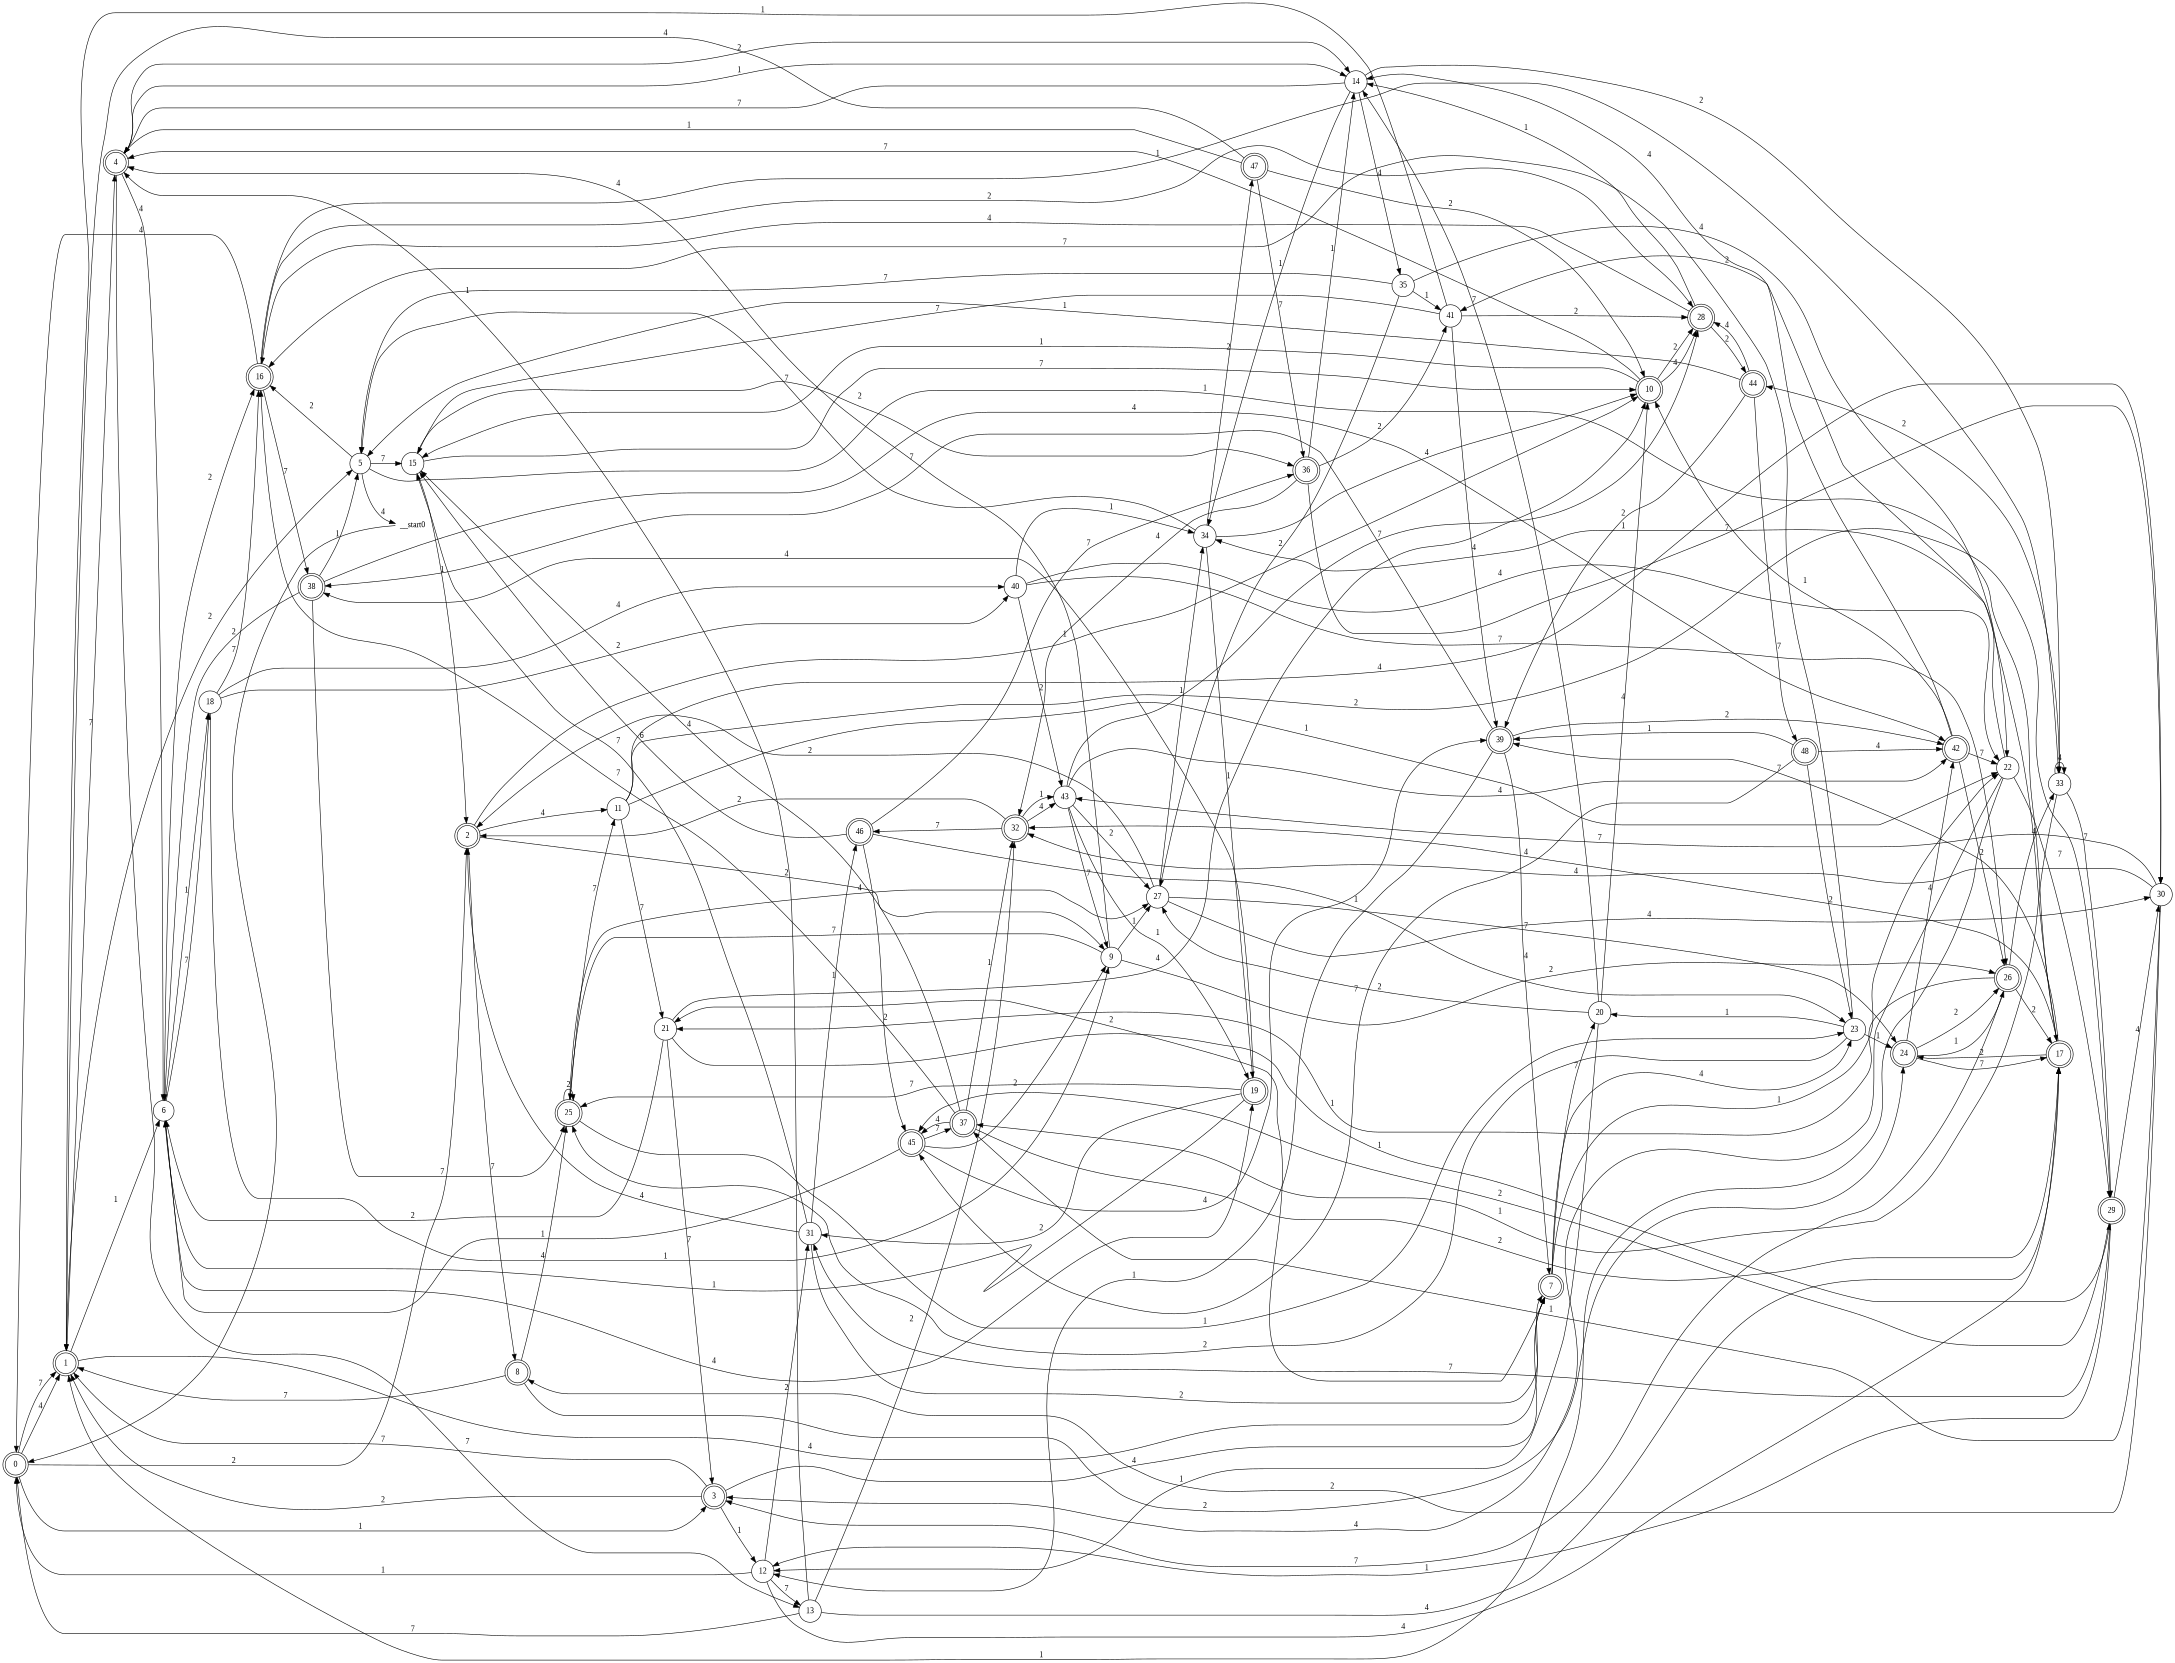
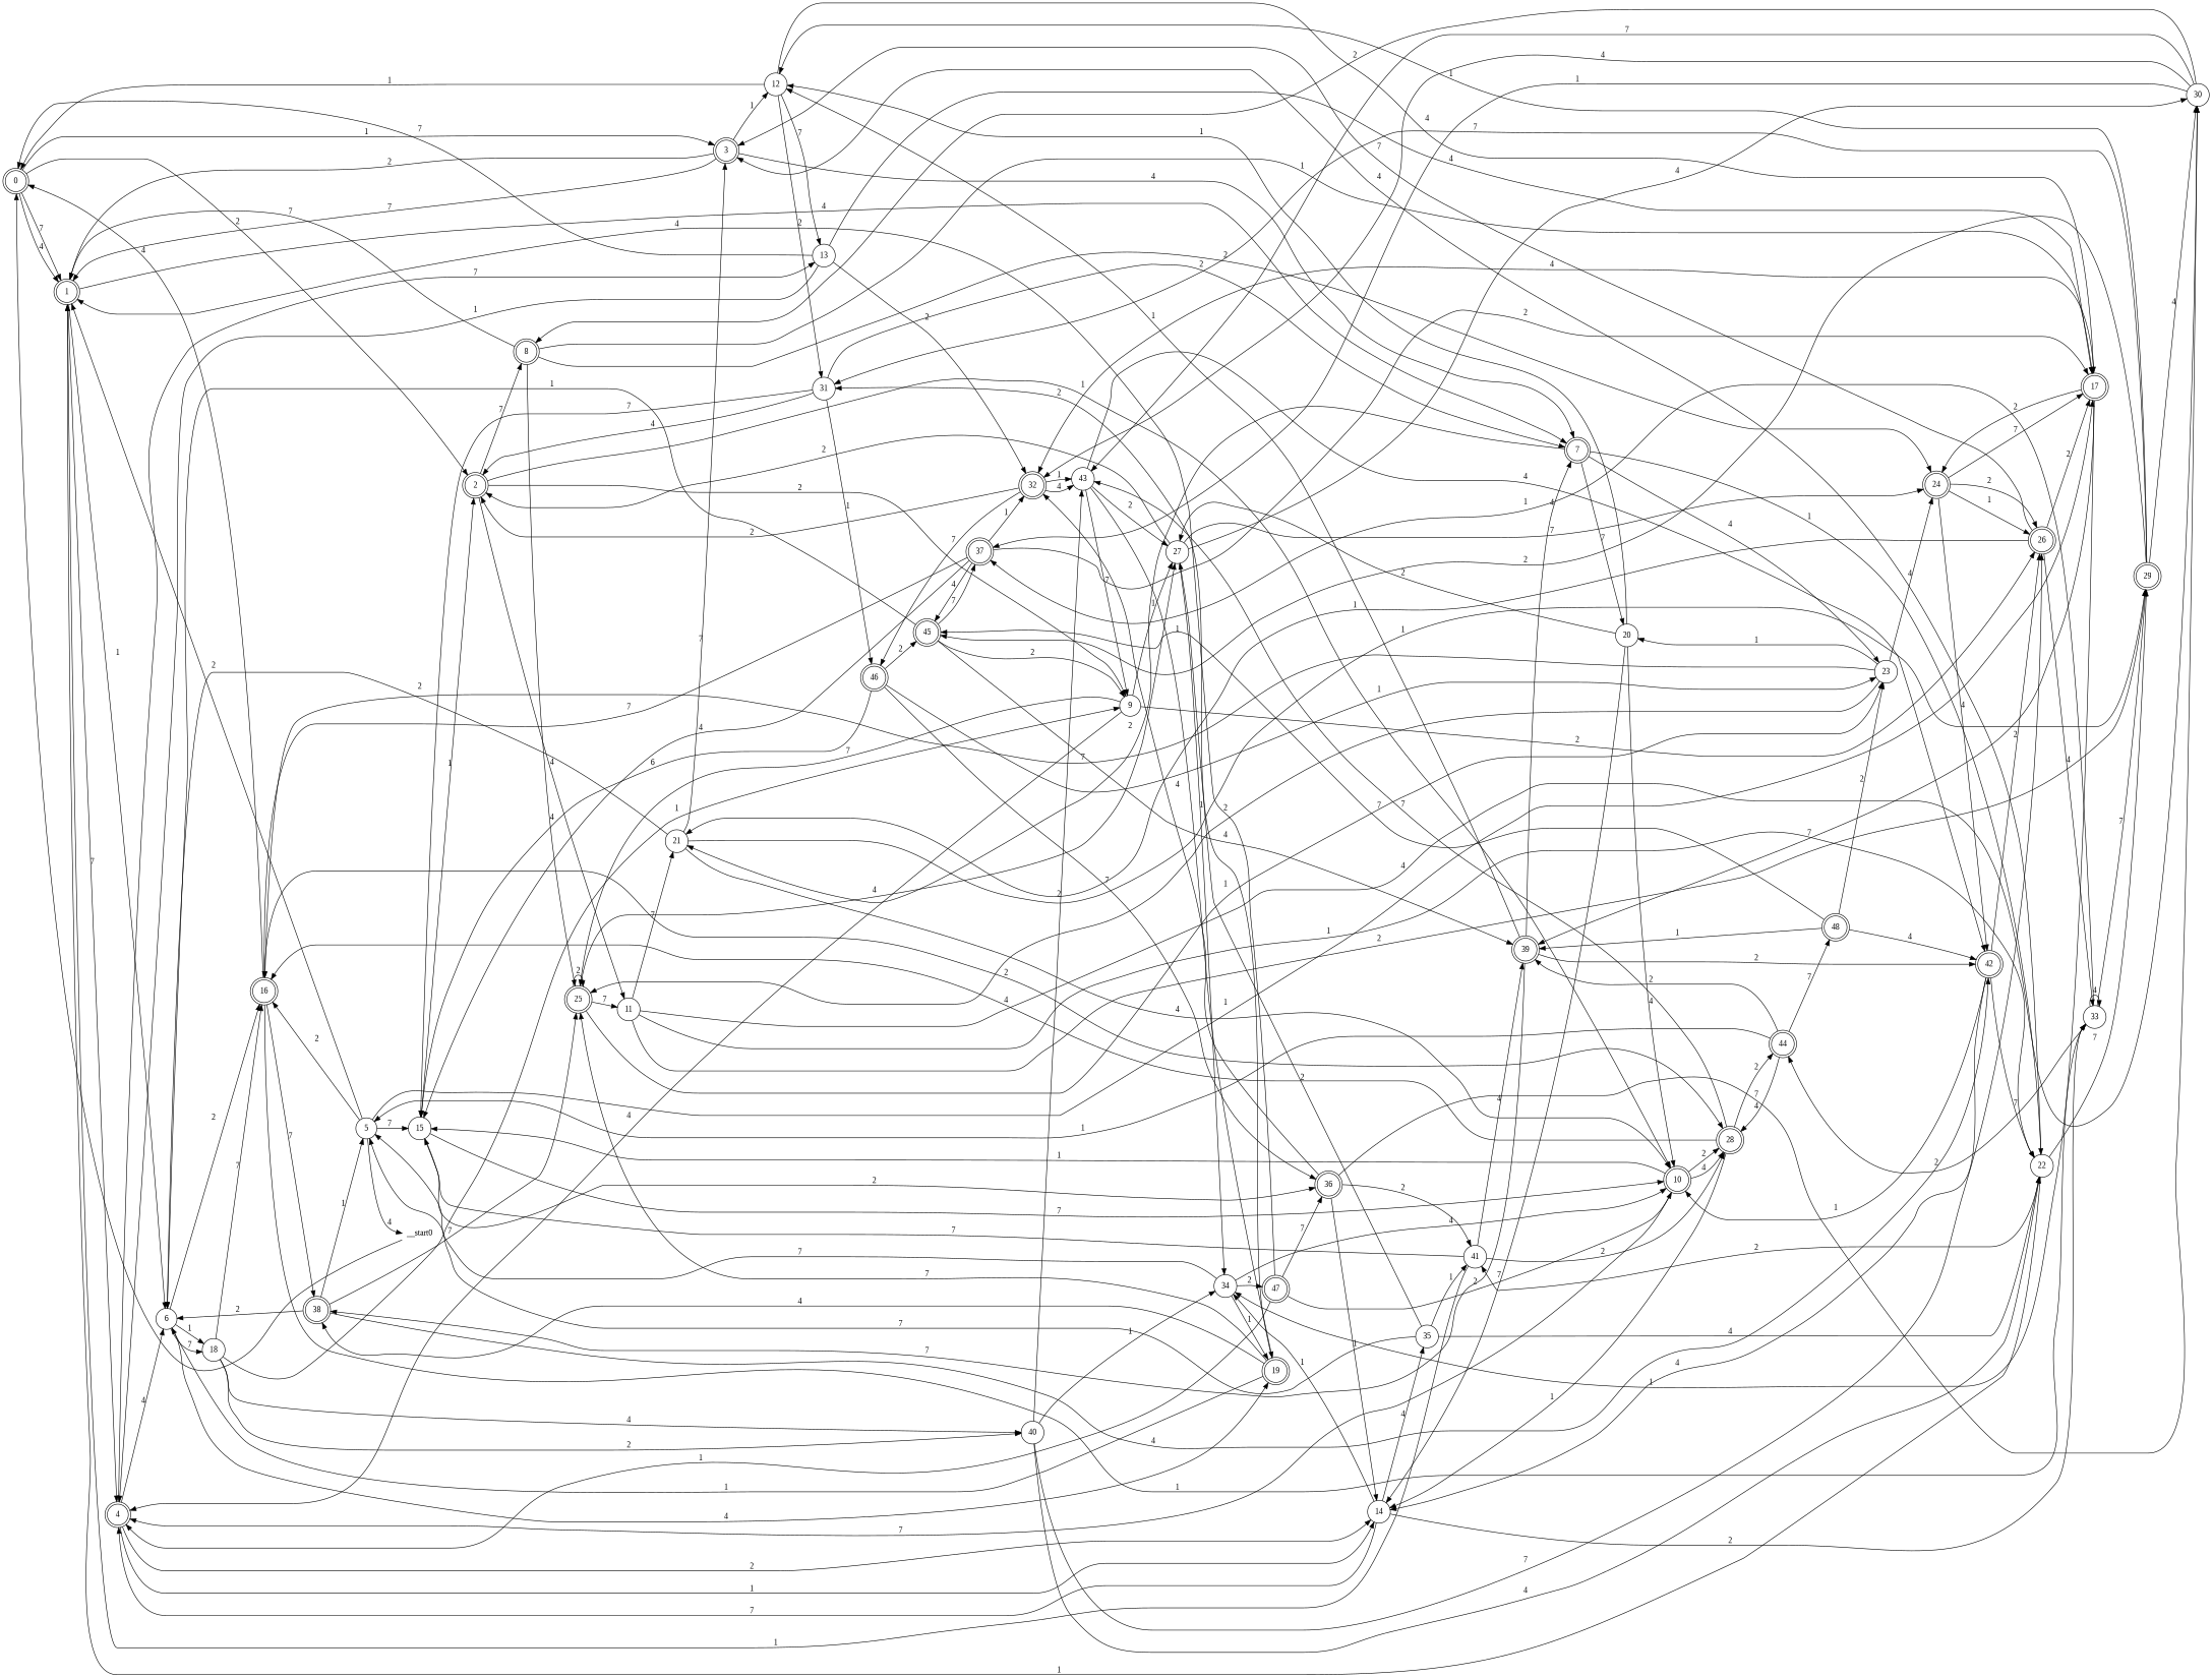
  digraph {
    fontname="Liberation Serif"
    rankdir=LR
    node [fontname="Liberation Serif" shape=doublecircle]
    edge [fontname="Liberation Serif"]
    n1 [label=0]
    n2 [label=1]
    n3 [label=2]
    n4 [label=3]
    n5 [label=4]
    n6 [label=5 shape=circle]
    n7 [label=6 shape=circle]
    n8 [label=7]
    n9 [label=8]
    n10 [label=9 shape=circle]
    n11 [label=10]
    n12 [label=11 shape=circle]
    n13 [label=12 shape=circle]
    n14 [label=13 shape=circle]
    n15 [label=14 shape=circle]
    n16 [label=15 shape=circle]
    n17 [label=16]
    n18 [label=17]
    __start0 [height=0 shape=none width=0]
    n20 [label=18 shape=circle]
    n21 [label=19]
    n22 [label=20 shape=circle]
    n23 [label=21 shape=circle]
    n24 [label=22 shape=circle]
    n25 [label=23 shape=circle]
    n26 [label=24]
    n27 [label=25]
    n28 [label=26]
    n29 [label=27 shape=circle]
    n30 [label=28]
    n31 [label=29]
    n32 [label=30 shape=circle]
    n33 [label=31 shape=circle]
    n34 [label=32]
    n35 [label=33 shape=circle]
    n36 [label=34 shape=circle]
    n37 [label=35 shape=circle]
    n38 [label=36]
    n39 [label=38]
    n40 [label=39]
    n41 [label=40 shape=circle]
    n42 [label=41 shape=circle]
    n43 [label=42]
    n44 [label=43 shape=circle]
    n45 [label=44]
    n46 [label=45]
    n47 [label=37]
    n48 [label=46]
    n49 [label=47]
    n50 [label=48]
    n1 -> n2 [label=7]
    n1 -> n2 [label=4]
    n1 -> n3 [label=2]
    n1 -> n4 [label=1]
    n2 -> n5 [label=7]
-   n2 -> n6 [label=2]
+   n6 -> n2 [label=2]
    n2 -> n7 [label=1]
    n2 -> n8 [label=4]
    n3 -> n9 [label=7]
    n3 -> n10 [label=2]
    n3 -> n11 [label=1]
    n3 -> n12 [label=4]
    n4 -> n2 [label=7]
    n4 -> n2 [label=2]
    n4 -> n8 [label=4]
    n4 -> n13 [label=1]
    n5 -> n7 [label=4]
    n5 -> n14 [label=7]
    n5 -> n15 [label=2]
    n5 -> n15 [label=1]
    n6 -> n16 [label=7]
    n6 -> n17 [label=2]
    n6 -> n18 [label=1]
    n6 -> __start0 [label=4]
    n7 -> n17 [label=2]
    n7 -> n20 [label=7]
    n7 -> n20 [label=1]
    n7 -> n21 [label=4]
    n8 -> n22 [label=7]
    n8 -> n23 [label=2]
    n8 -> n24 [label=1]
    n8 -> n25 [label=4]
    n9 -> n2 [label=7]
+   n9 -> n18 [label=1]
    n9 -> n26 [label=2]
    n9 -> n27 [label=4]
    n10 -> n5 [label=4]
    n10 -> n27 [label=7]
    n10 -> n28 [label=2]
    n10 -> n29 [label=1]
    n11 -> n5 [label=7]
    n11 -> n16 [label=1]
    n11 -> n30 [label=2]
    n11 -> n30 [label=4]
    n12 -> n23 [label=7]
    n12 -> n24 [label=1]
    n12 -> n31 [label=2]
    n12 -> n32 [label=4]
    n13 -> n1 [label=1]
    n13 -> n14 [label=7]
    n13 -> n18 [label=4]
    n13 -> n33 [label=2]
    n14 -> n1 [label=7]
    n14 -> n5 [label=1]
    n14 -> n18 [label=4]
    n14 -> n34 [label=2]
    n15 -> n5 [label=7]
    n15 -> n35 [label=2]
    n15 -> n36 [label=1]
    n15 -> n37 [label=4]
    n16 -> n3 [label=1]
    n16 -> n11 [label=7]
    n16 -> n38 [label=2]
    n17 -> n1 [label=4]
    n17 -> n30 [label=2]
    n17 -> n35 [label=1]
    n17 -> n39 [label=7]
    n18 -> n26 [label=2]
    n18 -> n34 [label=4]
    n18 -> n36 [label=1]
    n18 -> n40 [label=7]
    __start0 -> n1
    n20 -> n10 [label=1]
    n20 -> n17 [label=7]
    n20 -> n41 [label=2]
    n20 -> n41 [label=4]
    n21 -> n7 [label=1]
    n21 -> n27 [label=7]
    n21 -> n33 [label=2]
    n21 -> n39 [label=4]
    n22 -> n11 [label=4]
    n22 -> n13 [label=1]
    n22 -> n15 [label=7]
    n22 -> n29 [label=2]
    n23 -> n4 [label=7]
    n23 -> n7 [label=2]
    n23 -> n11 [label=4]
    n23 -> n31 [label=1]
    n24 -> n2 [label=1]
    n24 -> n4 [label=4]
    n24 -> n31 [label=7]
    n24 -> n42 [label=2]
    n25 -> n17 [label=7]
    n25 -> n22 [label=1]
-   n25 -> n26 [label=1]
+   n25 -> n26 [label=4]
    n25 -> n27 [label=2]
    n26 -> n18 [label=7]
    n26 -> n28 [label=2]
    n26 -> n28 [label=1]
    n26 -> n43 [label=4]
    n27 -> n12 [label=7]
    n27 -> n25 [label=1]
    n27 -> n27 [label=2]
    n27 -> n29 [label=4]
    n28 -> n4 [label=7]
    n28 -> n18 [label=2]
    n28 -> n23 [label=1]
    n28 -> n35 [label=4]
    n29 -> n3 [label=2]
    n29 -> n26 [label=7]
    n29 -> n32 [label=4]
    n29 -> n36 [label=1]
    n30 -> n15 [label=1]
    n30 -> n17 [label=4]
-   n44 -> n30 [label=7]
+   n30 -> n44 [label=7]
    n30 -> n45 [label=2]
    n31 -> n13 [label=1]
    n31 -> n32 [label=4]
    n31 -> n33 [label=7]
    n31 -> n46 [label=2]
    n32 -> n9 [label=2]
    n32 -> n34 [label=4]
    n32 -> n44 [label=7]
    n32 -> n47 [label=1]
    n33 -> n3 [label=4]
    n33 -> n8 [label=2]
    n33 -> n16 [label=7]
    n33 -> n48 [label=1]
    n34 -> n3 [label=2]
    n34 -> n44 [label=1]
    n34 -> n44 [label=4]
    n34 -> n48 [label=7]
    n35 -> n31 [label=7]
    n35 -> n35 [label=4]
    n35 -> n45 [label=2]
    n35 -> n47 [label=1]
    n36 -> n6 [label=7]
    n36 -> n11 [label=4]
    n36 -> n21 [label=1]
    n36 -> n49 [label=2]
    n37 -> n6 [label=7]
    n37 -> n24 [label=4]
    n37 -> n29 [label=2]
    n37 -> n42 [label=1]
    n38 -> n15 [label=1]
    n38 -> n32 [label=7]
    n38 -> n34 [label=4]
    n38 -> n42 [label=2]
    n39 -> n6 [label=1]
    n39 -> n7 [label=2]
    n39 -> n27 [label=7]
    n39 -> n43 [label=4]
    n40 -> n8 [label=4]
    n40 -> n13 [label=1]
    n40 -> n39 [label=7]
    n40 -> n43 [label=2]
    n41 -> n24 [label=4]
    n41 -> n28 [label=7]
    n41 -> n36 [label=1]
    n41 -> n44 [label=2]
    n42 -> n2 [label=1]
    n42 -> n16 [label=7]
    n42 -> n30 [label=2]
    n42 -> n40 [label=4]
    n43 -> n11 [label=1]
    n43 -> n15 [label=4]
    n43 -> n24 [label=7]
    n43 -> n28 [label=2]
    n44 -> n10 [label=7]
    n44 -> n21 [label=1]
    n44 -> n29 [label=2]
    n44 -> n43 [label=4]
    n45 -> n6 [label=1]
    n45 -> n30 [label=4]
    n45 -> n40 [label=2]
    n45 -> n50 [label=7]
    n46 -> n7 [label=1]
    n46 -> n10 [label=2]
    n46 -> n40 [label=4]
    n46 -> n47 [label=7]
    n47 -> n16 [label=4]
    n47 -> n17 [label=7]
    n47 -> n18 [label=2]
    n47 -> n34 [label=1]
    n47 -> n46 [label=4]
    n48 -> n16 [label=6]
    n48 -> n25 [label=1]
    n48 -> n38 [label=7]
    n48 -> n46 [label=2]
    n49 -> n2 [label=4]
    n49 -> n5 [label=1]
    n49 -> n11 [label=2]
    n49 -> n38 [label=7]
    n50 -> n25 [label=2]
    n50 -> n40 [label=1]
    n50 -> n43 [label=4]
    n50 -> n46 [label=7]
  }
